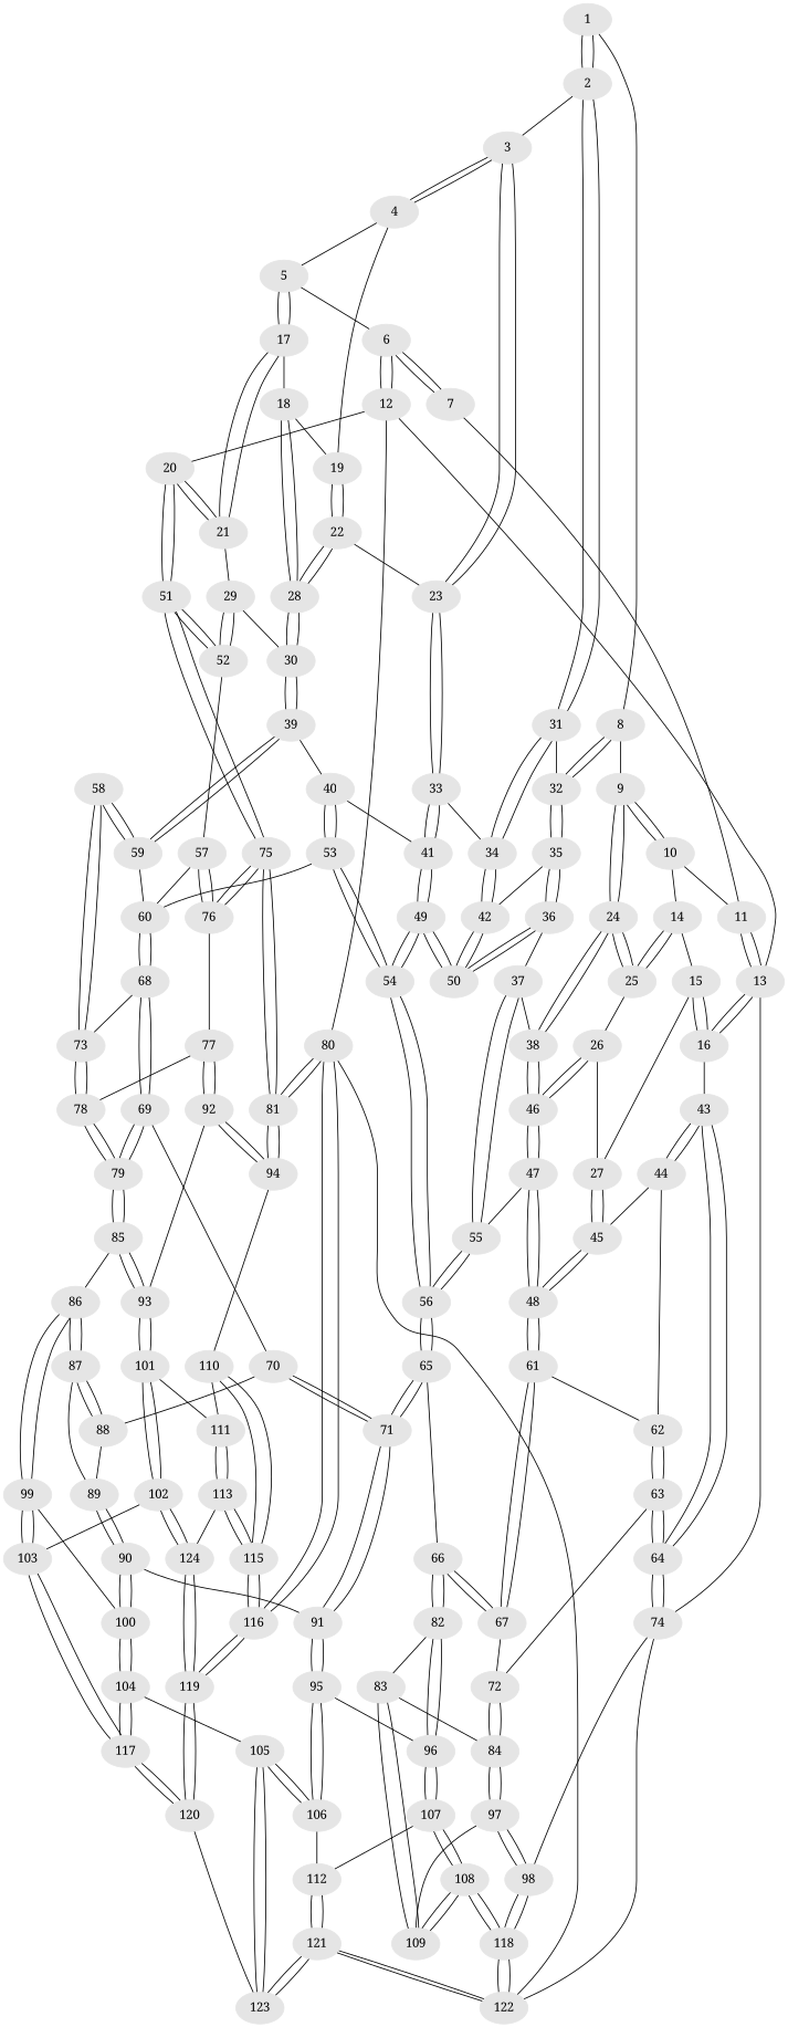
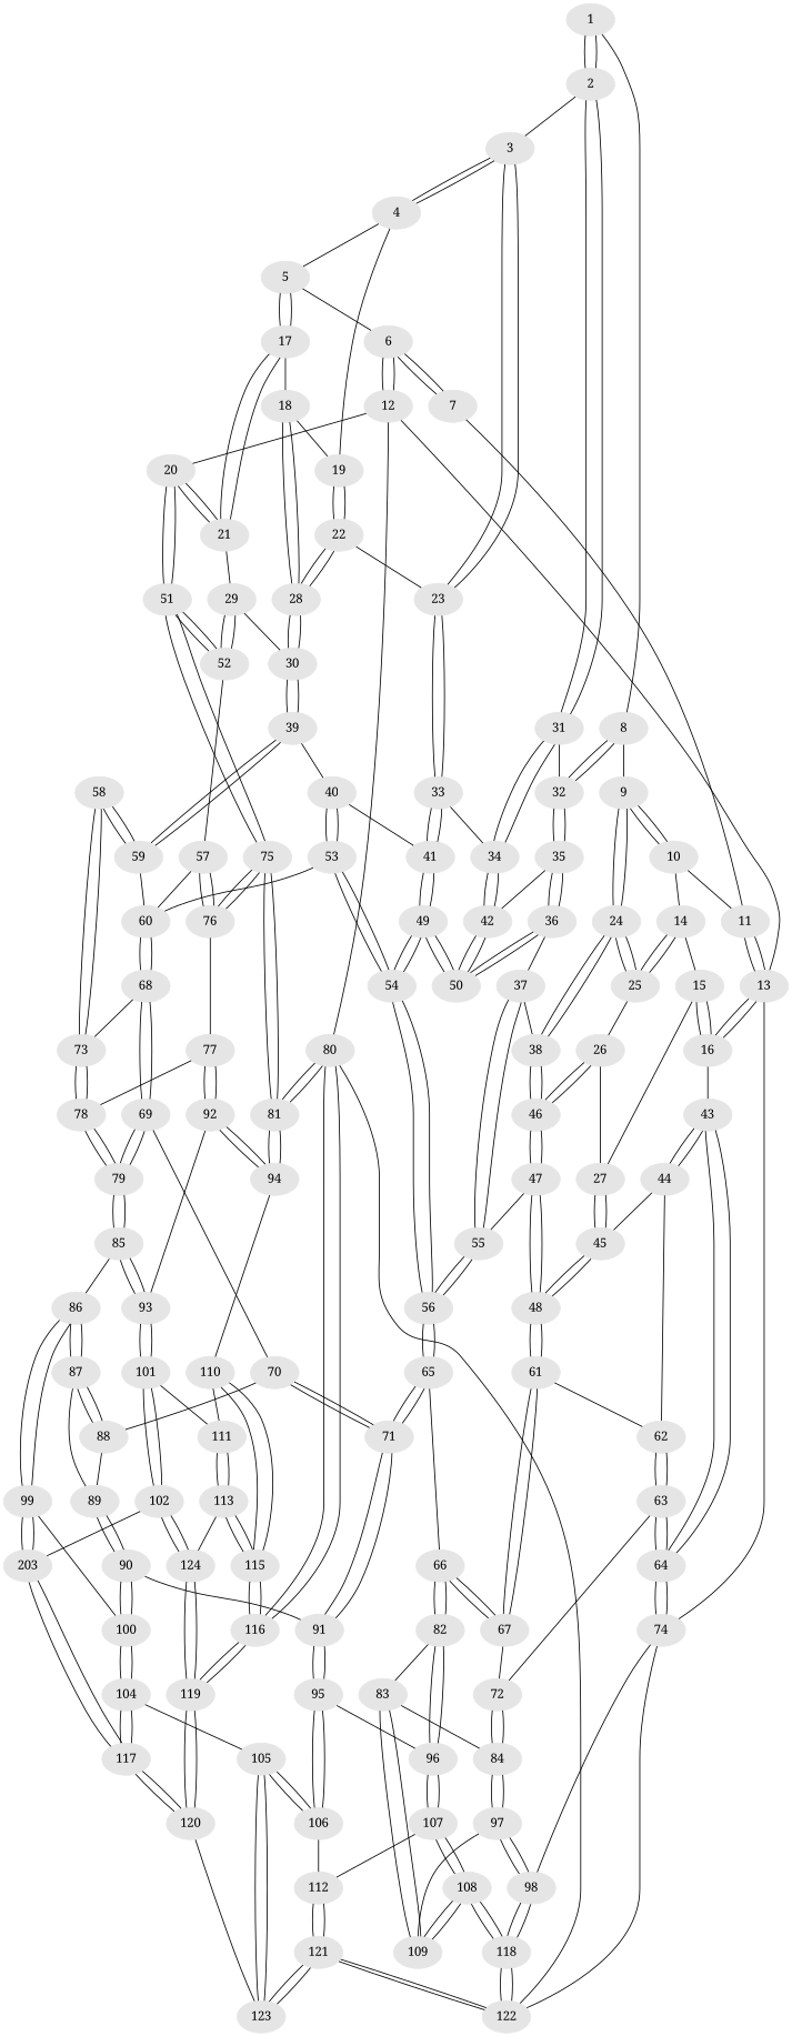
  graph {
    fontname="Noto Serif"
    node [color=gray90 fontname="Noto Serif" style=filled]
    edge [fontname="Noto Serif"]
    1
    2
    8
    3
    31
    9
    32
    4
    23
    34
    5
    19
    33
    6
    17
    22
    7
    12
    18
    21
    11
    13
    20
    80
    10
    24
    35
    14
    25
    38
    15
    16
    74
    51
    122
    81
    116
    43
    98
    27
    26
    45
    44
    64
    28
    29
    30
    52
    75
    41
    46
    47
    48
    39
    57
    40
    59
    42
    36
    49
    50
    37
    55
    56
    53
    60
    54
    62
    63
    61
    67
    76
    68
    65
    66
    71
    58
    73
    77
    78
    69
    72
    84
    82
    91
    83
    96
    70
    79
    88
    85
    89
    95
    97
    118
    94
    92
    93
    86
    119
    110
    109
    107
    87
    99
    101
    100
-   103
+   103 [label=203]
    90
    104
    106
    102
    111
    115
    112
    108
    117
    105
    n119 [label=124]
    113
    120
    123
    121
    1 -- 2
    1 -- 2
    1 -- 8
    2 -- 3
    2 -- 31
    2 -- 31
    8 -- 9
    8 -- 32
    8 -- 32
    3 -- 4
    3 -- 4
    3 -- 23
    3 -- 23
    31 -- 32
    31 -- 34
    31 -- 34
    9 -- 10
    9 -- 10
    9 -- 24
    9 -- 24
    32 -- 35
    32 -- 35
    4 -- 5
    4 -- 19
    23 -- 33
    23 -- 33
    34 -- 42
    34 -- 42
    5 -- 6
    5 -- 17
    5 -- 17
    19 -- 22
    19 -- 22
    33 -- 34
    33 -- 41
    33 -- 41
    6 -- 7
    6 -- 7
    6 -- 12
    6 -- 12
    17 -- 18
    17 -- 21
    17 -- 21
    22 -- 23
    22 -- 28
    22 -- 28
    7 -- 11
    12 -- 13
    12 -- 20
    12 -- 80
    18 -- 19
    18 -- 28
    18 -- 28
    21 -- 29
    11 -- 13
    11 -- 13
    13 -- 16
    13 -- 16
    13 -- 74
    20 -- 21
    20 -- 21
    20 -- 51
    20 -- 51
    80 -- 122
    80 -- 81
    80 -- 81
    80 -- 116
    80 -- 116
    10 -- 11
    10 -- 14
    24 -- 25
    24 -- 25
    24 -- 38
    24 -- 38
    35 -- 42
    35 -- 36
    35 -- 36
    14 -- 25
    14 -- 25
    14 -- 15
    25 -- 26
    38 -- 46
    38 -- 46
    15 -- 16
    15 -- 16
    15 -- 27
    16 -- 43
    74 -- 122
    74 -- 98
    51 -- 52
    51 -- 52
    51 -- 75
    51 -- 75
    81 -- 94
    81 -- 94
    116 -- 119
    116 -- 119
    43 -- 44
    43 -- 44
    43 -- 64
    43 -- 64
    98 -- 118
    98 -- 118
    27 -- 45
    27 -- 45
    26 -- 27
    26 -- 46
    26 -- 46
    45 -- 48
    45 -- 48
    44 -- 45
    44 -- 62
    64 -- 74
    64 -- 74
    28 -- 30
    28 -- 30
    29 -- 30
    29 -- 52
    29 -- 52
    30 -- 39
    30 -- 39
    52 -- 57
    75 -- 81
    75 -- 81
    75 -- 76
    75 -- 76
    41 -- 49
    41 -- 49
    46 -- 47
    46 -- 47
    47 -- 48
    47 -- 48
    47 -- 55
    48 -- 61
    48 -- 61
    39 -- 40
    39 -- 59
    39 -- 59
    57 -- 60
    57 -- 76
    57 -- 76
    40 -- 41
    40 -- 53
    40 -- 53
    59 -- 60
    42 -- 50
    42 -- 50
    36 -- 50
    36 -- 50
    36 -- 37
    49 -- 50
    49 -- 50
    49 -- 54
    49 -- 54
    37 -- 38
    37 -- 55
    37 -- 55
    55 -- 56
    55 -- 56
    56 -- 65
    56 -- 65
    53 -- 60
    53 -- 54
    53 -- 54
    60 -- 68
    60 -- 68
    54 -- 56
    54 -- 56
    62 -- 63
    62 -- 63
    63 -- 64
    63 -- 64
    63 -- 72
    61 -- 62
    61 -- 67
    61 -- 67
    67 -- 72
    76 -- 77
    68 -- 73
    68 -- 69
    68 -- 69
    65 -- 66
    65 -- 71
    65 -- 71
    66 -- 67
    66 -- 67
    66 -- 82
    66 -- 82
    71 -- 91
    71 -- 91
    58 -- 59
    58 -- 59
    58 -- 73
    58 -- 73
    73 -- 78
    73 -- 78
    77 -- 78
    77 -- 92
    77 -- 92
    78 -- 79
    78 -- 79
    69 -- 70
    69 -- 79
    69 -- 79
    72 -- 84
    72 -- 84
    84 -- 97
    84 -- 97
    82 -- 83
    82 -- 96
    82 -- 96
    91 -- 95
    91 -- 95
    83 -- 84
    83 -- 109
    83 -- 109
    96 -- 107
    96 -- 107
    70 -- 71
    70 -- 71
    70 -- 88
    79 -- 85
    79 -- 85
    88 -- 89
    85 -- 93
    85 -- 93
    85 -- 86
    89 -- 90
    89 -- 90
    95 -- 96
    95 -- 106
    95 -- 106
    97 -- 98
    97 -- 98
    97 -- 109
    118 -- 122
    118 -- 122
    94 -- 110
    92 -- 94
    92 -- 94
    92 -- 93
    93 -- 101
    93 -- 101
    86 -- 87
    86 -- 87
    86 -- 99
    86 -- 99
    119 -- 120
    119 -- 120
    110 -- 111
    110 -- 115
    110 -- 115
    107 -- 112
    107 -- 108
    107 -- 108
    87 -- 88
    87 -- 88
    87 -- 89
    99 -- 100
    99 -- 103
    99 -- 103
    101 -- 102
    101 -- 102
    101 -- 111
    100 -- 104
    100 -- 104
    103 -- 117
    103 -- 117
    90 -- 91
    90 -- 100
    90 -- 100
    104 -- 117
    104 -- 117
    104 -- 105
    106 -- 112
    102 -- 103
    102 -- n119
    102 -- n119
    111 -- 113
    111 -- 113
    115 -- 116
    115 -- 116
    112 -- 121
    112 -- 121
    108 -- 118
    108 -- 118
    108 -- 109
    108 -- 109
    117 -- 120
    117 -- 120
    105 -- 106
    105 -- 106
    105 -- 123
    105 -- 123
    n119 -- 119
    n119 -- 119
    113 -- 115
    113 -- 115
    113 -- n119
    120 -- 123
    121 -- 122
    121 -- 122
    121 -- 123
    121 -- 123
  }
